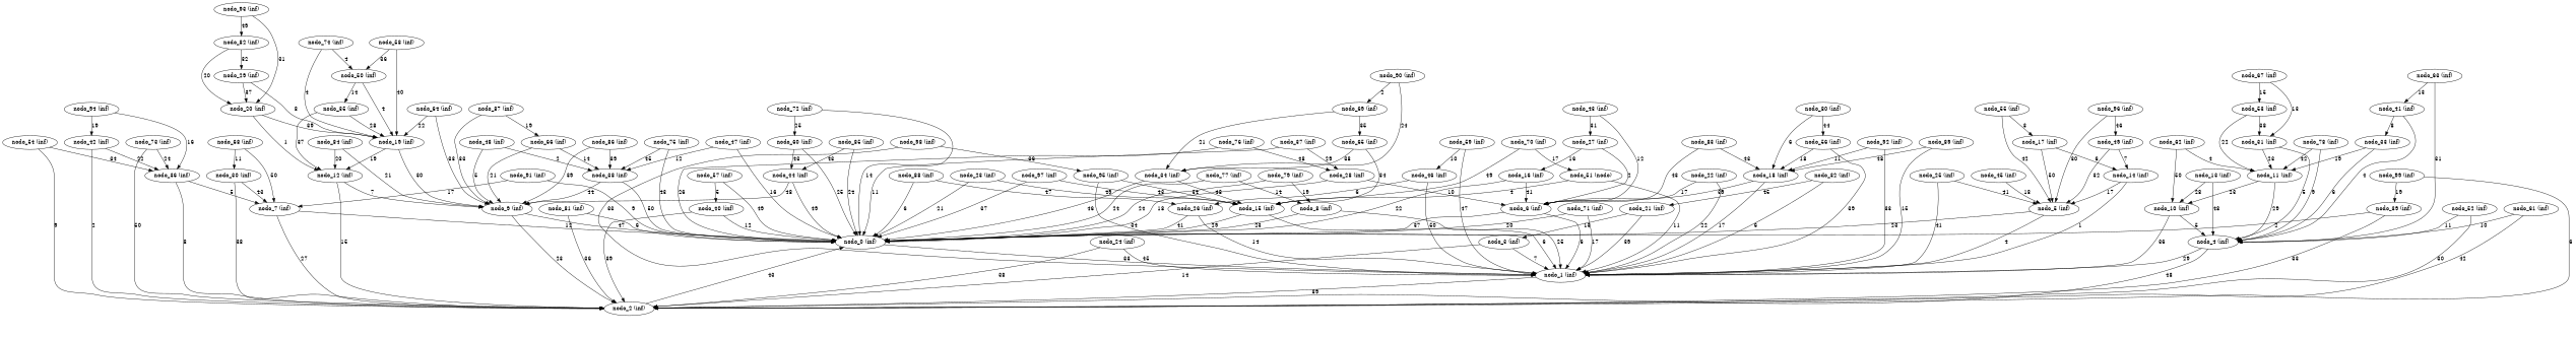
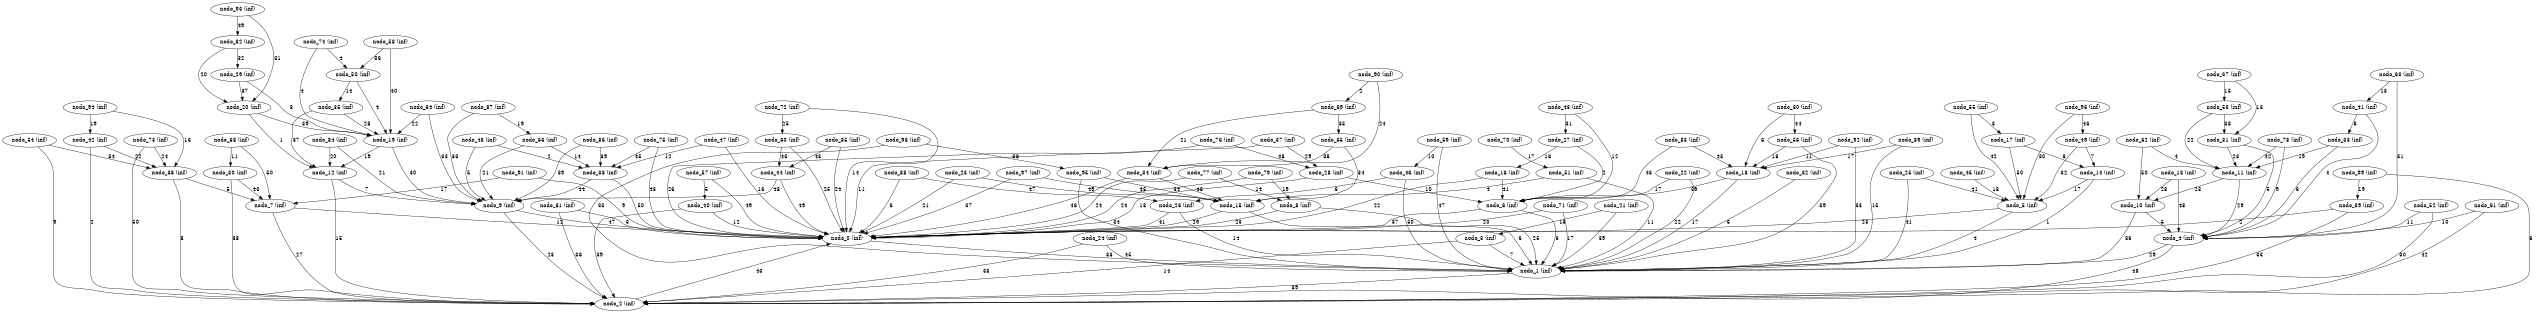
  digraph {
    edge [weight=6]
    "nodo_0 (inf)"
    "nodo_1 (inf)"
    "nodo_2 (inf)"
    "nodo_3 (inf)"
    "nodo_4 (inf)"
    "nodo_5 (inf)"
    "nodo_6 (inf)"
    "nodo_7 (inf)"
    "nodo_8 (inf)"
    "nodo_9 (inf)"
    "nodo_10 (inf)"
    "nodo_11 (inf)"
    "nodo_12 (inf)"
    "nodo_13 (inf)"
    "nodo_14 (inf)"
    "nodo_15 (inf)"
    "nodo_16 (inf)"
    "nodo_17 (inf)"
    "nodo_18 (inf)"
    "nodo_19 (inf)"
    "nodo_20 (inf)"
    "nodo_21 (inf)"
    "nodo_22 (inf)"
    "nodo_23 (inf)"
    "nodo_24 (inf)"
    "nodo_25 (inf)"
    "nodo_26 (inf)"
    "nodo_27 (inf)"
    "nodo_28 (inf)"
    "nodo_29 (inf)"
    "nodo_30 (inf)"
    "nodo_31 (inf)"
    "nodo_32 (inf)"
    "nodo_33 (inf)"
    "nodo_34 (inf)"
    "nodo_35 (inf)"
    "nodo_36 (inf)"
    "nodo_37 (inf)"
    "nodo_38 (inf)"
    "nodo_39 (inf)"
    "nodo_40 (inf)"
    "nodo_41 (inf)"
    "nodo_42 (inf)"
    "nodo_43 (inf)"
    "nodo_44 (inf)"
    "nodo_45 (inf)"
    "nodo_46 (inf)"
    "nodo_47 (inf)"
    "nodo_48 (inf)"
    "nodo_49 (inf)"
    "nodo_50 (inf)"
-   "nodo_51 (inf)" [label="nodo_51 (nodo)"]
+   "nodo_51 (inf)"
    "nodo_52 (inf)"
    "nodo_53 (inf)"
    "nodo_54 (inf)"
    "nodo_55 (inf)"
    "nodo_56 (inf)"
    "nodo_57 (inf)"
    "nodo_58 (inf)"
    "nodo_59 (inf)"
    "nodo_60 (inf)"
    "nodo_61 (inf)"
    "nodo_62 (inf)"
    "nodo_63 (inf)"
    "nodo_64 (inf)"
    "nodo_65 (inf)"
    "nodo_66 (inf)"
    "nodo_67 (inf)"
    "nodo_68 (inf)"
    "nodo_69 (inf)"
    "nodo_70 (inf)"
    "nodo_71 (inf)"
    "nodo_72 (inf)"
    "nodo_73 (inf)"
    "nodo_74 (inf)"
    "nodo_75 (inf)"
    "nodo_76 (inf)"
    "nodo_77 (inf)"
    "nodo_78 (inf)"
    "nodo_79 (inf)"
    "nodo_80 (inf)"
    "nodo_81 (inf)"
    "nodo_82 (inf)"
    "nodo_83 (inf)"
    "nodo_84 (inf)"
    "nodo_85 (inf)"
    "nodo_86 (inf)"
    "nodo_87 (inf)"
    "nodo_88 (inf)"
    "nodo_89 (inf)"
    "nodo_90 (inf)"
    "nodo_91 (inf)"
    "nodo_92 (inf)"
    "nodo_93 (inf)"
    "nodo_94 (inf)"
    "nodo_95 (inf)"
    "nodo_96 (inf)"
    "nodo_97 (inf)"
    "nodo_98 (inf)"
    "nodo_99 (inf)"
    "nodo_0 (inf)" -> "nodo_1 (inf)" [label=33 weight=33]
    "nodo_1 (inf)" -> "nodo_2 (inf)" [label=39 weight=39]
    "nodo_2 (inf)" -> "nodo_0 (inf)" [label=43 weight=43]
    "nodo_3 (inf)" -> "nodo_1 (inf)" [label=7 weight=7]
    "nodo_3 (inf)" -> "nodo_2 (inf)" [label=14 weight=14]
    "nodo_4 (inf)" -> "nodo_1 (inf)" [label=29 weight=29]
    "nodo_4 (inf)" -> "nodo_2 (inf)" [label=48 weight=48]
    "nodo_5 (inf)" -> "nodo_0 (inf)" [label=23 weight=23]
    "nodo_5 (inf)" -> "nodo_1 (inf)" [label=4 weight=4]
    "nodo_6 (inf)" -> "nodo_0 (inf)" [label=37 weight=37]
    "nodo_6 (inf)" -> "nodo_1 (inf)" [label=6]
    "nodo_7 (inf)" -> "nodo_0 (inf)" [label=12 weight=12]
    "nodo_7 (inf)" -> "nodo_2 (inf)" [label=27 weight=27]
    "nodo_8 (inf)" -> "nodo_0 (inf)" [label=23 weight=23]
    "nodo_8 (inf)" -> "nodo_1 (inf)" [label=25 weight=25]
    "nodo_9 (inf)" -> "nodo_0 (inf)" [label=47 weight=47]
    "nodo_9 (inf)" -> "nodo_2 (inf)" [label=23 weight=23]
    "nodo_10 (inf)" -> "nodo_1 (inf)" [label=36 weight=36]
    "nodo_10 (inf)" -> "nodo_4 (inf)" [label=5 weight=5]
    "nodo_11 (inf)" -> "nodo_4 (inf)" [label=29 weight=29]
    "nodo_11 (inf)" -> "nodo_10 (inf)" [label=23 weight=23]
    "nodo_12 (inf)" -> "nodo_2 (inf)" [label=15 weight=15]
    "nodo_12 (inf)" -> "nodo_9 (inf)" [label=7 weight=7]
    "nodo_13 (inf)" -> "nodo_4 (inf)" [label=48 weight=48]
    "nodo_13 (inf)" -> "nodo_10 (inf)" [label=28 weight=28]
    "nodo_14 (inf)" -> "nodo_1 (inf)" [label=1 weight=1]
    "nodo_14 (inf)" -> "nodo_5 (inf)" [label=17 weight=17]
    "nodo_15 (inf)" -> "nodo_0 (inf)" [label=29 weight=29]
    "nodo_15 (inf)" -> "nodo_1 (inf)" [label=6]
    "nodo_16 (inf)" -> "nodo_0 (inf)" [label=22 weight=22]
    "nodo_16 (inf)" -> "nodo_6 (inf)" [label=41 weight=41]
    "nodo_17 (inf)" -> "nodo_5 (inf)" [label=50 weight=50]
    "nodo_17 (inf)" -> "nodo_14 (inf)" [label=6]
    "nodo_18 (inf)" -> "nodo_1 (inf)" [label=17 weight=17]
    "nodo_18 (inf)" -> "nodo_6 (inf)" [label=39 weight=39]
    "nodo_19 (inf)" -> "nodo_9 (inf)" [label=30 weight=30]
    "nodo_19 (inf)" -> "nodo_12 (inf)" [label=19 weight=19]
    "nodo_20 (inf)" -> "nodo_12 (inf)" [label=1 weight=1]
    "nodo_20 (inf)" -> "nodo_19 (inf)" [label=39 weight=39]
    "nodo_21 (inf)" -> "nodo_1 (inf)" [label=39 weight=39]
    "nodo_21 (inf)" -> "nodo_3 (inf)" [label=13 weight=13]
    "nodo_22 (inf)" -> "nodo_1 (inf)" [label=22 weight=22]
    "nodo_22 (inf)" -> "nodo_6 (inf)" [label=17 weight=17]
    "nodo_23 (inf)" -> "nodo_0 (inf)" [label=21 weight=21]
    "nodo_23 (inf)" -> "nodo_15 (inf)" [label=49 weight=49]
    "nodo_24 (inf)" -> "nodo_1 (inf)" [label=45 weight=45]
    "nodo_24 (inf)" -> "nodo_2 (inf)" [label=38 weight=38]
    "nodo_25 (inf)" -> "nodo_1 (inf)" [label=41 weight=41]
    "nodo_25 (inf)" -> "nodo_5 (inf)" [label=41 weight=41]
    "nodo_26 (inf)" -> "nodo_0 (inf)" [label=41 weight=41]
    "nodo_26 (inf)" -> "nodo_1 (inf)" [label=14 weight=14]
    "nodo_27 (inf)" -> "nodo_6 (inf)" [label=2 weight=2]
    "nodo_27 (inf)" -> "nodo_16 (inf)" [label=16 weight=16]
    "nodo_28 (inf)" -> "nodo_0 (inf)" [label=18 weight=18]
    "nodo_28 (inf)" -> "nodo_6 (inf)" [label=10 weight=10]
    "nodo_29 (inf)" -> "nodo_19 (inf)" [label=8 weight=8]
    "nodo_29 (inf)" -> "nodo_20 (inf)" [label=37 weight=37]
    "nodo_30 (inf)" -> "nodo_2 (inf)" [label=38 weight=38]
    "nodo_30 (inf)" -> "nodo_7 (inf)" [label=43 weight=43]
    "nodo_31 (inf)" -> "nodo_4 (inf)" [label=5 weight=5]
    "nodo_31 (inf)" -> "nodo_11 (inf)" [label=23 weight=23]
    "nodo_32 (inf)" -> "nodo_1 (inf)" [label=6]
-   "nodo_32 (inf)" -> "nodo_21 (inf)" [label=45 weight=45]
    "nodo_33 (inf)" -> "nodo_4 (inf)" [label=6]
    "nodo_33 (inf)" -> "nodo_11 (inf)" [label=19 weight=19]
    "nodo_34 (inf)" -> "nodo_0 (inf)" [label=46 weight=46]
    "nodo_34 (inf)" -> "nodo_15 (inf)" [label=48 weight=48]
    "nodo_35 (inf)" -> "nodo_12 (inf)" [label=37 weight=37]
    "nodo_35 (inf)" -> "nodo_19 (inf)" [label=28 weight=28]
    "nodo_36 (inf)" -> "nodo_2 (inf)" [label=8 weight=8]
    "nodo_36 (inf)" -> "nodo_7 (inf)" [label=5 weight=5]
    "nodo_37 (inf)" -> "nodo_0 (inf)" [label=11 weight=11]
    "nodo_37 (inf)" -> "nodo_28 (inf)" [label=29 weight=29]
    "nodo_38 (inf)" -> "nodo_0 (inf)" [label=50 weight=50]
    "nodo_38 (inf)" -> "nodo_9 (inf)" [label=44 weight=44]
    "nodo_39 (inf)" -> "nodo_0 (inf)" [label=2 weight=2]
    "nodo_39 (inf)" -> "nodo_2 (inf)" [label=33 weight=33]
    "nodo_40 (inf)" -> "nodo_0 (inf)" [label=12 weight=12]
    "nodo_40 (inf)" -> "nodo_2 (inf)" [label=39 weight=39]
    "nodo_41 (inf)" -> "nodo_4 (inf)" [label=4 weight=4]
    "nodo_41 (inf)" -> "nodo_33 (inf)" [label=8 weight=8]
    "nodo_42 (inf)" -> "nodo_2 (inf)" [label=2 weight=2]
    "nodo_42 (inf)" -> "nodo_36 (inf)" [label=22 weight=22]
    "nodo_43 (inf)" -> "nodo_6 (inf)" [label=12 weight=12]
    "nodo_43 (inf)" -> "nodo_27 (inf)" [label=31 weight=31]
    "nodo_44 (inf)" -> "nodo_0 (inf)" [label=49 weight=49]
    "nodo_44 (inf)" -> "nodo_9 (inf)" [label=48 weight=48]
    "nodo_45 (inf)" -> "nodo_5 (inf)" [label=18 weight=18]
    "nodo_46 (inf)" -> "nodo_1 (inf)" [label=50 weight=50]
    "nodo_46 (inf)" -> "nodo_26 (inf)" [label=6]
    "nodo_47 (inf)" -> "nodo_0 (inf)" [label=16 weight=16]
    "nodo_47 (inf)" -> "nodo_38 (inf)" [label=12 weight=12]
    "nodo_48 (inf)" -> "nodo_9 (inf)" [label=5 weight=5]
    "nodo_48 (inf)" -> "nodo_38 (inf)" [label=2 weight=2]
    "nodo_49 (inf)" -> "nodo_5 (inf)" [label=32 weight=32]
    "nodo_49 (inf)" -> "nodo_14 (inf)" [label=7 weight=7]
    "nodo_50 (inf)" -> "nodo_19 (inf)" [label=4 weight=4]
    "nodo_50 (inf)" -> "nodo_35 (inf)" [label=14 weight=14]
    "nodo_51 (inf)" -> "nodo_1 (inf)" [label=11 weight=11]
    "nodo_51 (inf)" -> "nodo_15 (inf)" [label=4 weight=4]
    "nodo_52 (inf)" -> "nodo_2 (inf)" [label=30 weight=30]
    "nodo_52 (inf)" -> "nodo_4 (inf)" [label=11 weight=11]
    "nodo_53 (inf)" -> "nodo_11 (inf)" [label=22 weight=22]
    "nodo_53 (inf)" -> "nodo_31 (inf)" [label=38 weight=38]
    "nodo_54 (inf)" -> "nodo_2 (inf)" [label=9 weight=9]
    "nodo_54 (inf)" -> "nodo_36 (inf)" [label=34 weight=34]
    "nodo_55 (inf)" -> "nodo_5 (inf)" [label=42 weight=42]
    "nodo_55 (inf)" -> "nodo_17 (inf)" [label=3 weight=3]
    "nodo_56 (inf)" -> "nodo_1 (inf)" [label=39 weight=39]
    "nodo_56 (inf)" -> "nodo_18 (inf)" [label=18 weight=18]
    "nodo_57 (inf)" -> "nodo_0 (inf)" [label=49 weight=49]
    "nodo_57 (inf)" -> "nodo_40 (inf)" [label=5 weight=5]
    "nodo_58 (inf)" -> "nodo_19 (inf)" [label=40 weight=40]
    "nodo_58 (inf)" -> "nodo_50 (inf)" [label=36 weight=36]
    "nodo_59 (inf)" -> "nodo_1 (inf)" [label=47 weight=47]
    "nodo_59 (inf)" -> "nodo_46 (inf)" [label=10 weight=10]
    "nodo_60 (inf)" -> "nodo_0 (inf)" [label=25 weight=25]
    "nodo_60 (inf)" -> "nodo_44 (inf)" [label=43 weight=43]
    "nodo_61 (inf)" -> "nodo_2 (inf)" [label=42 weight=42]
    "nodo_61 (inf)" -> "nodo_4 (inf)" [label=10 weight=10]
    "nodo_62 (inf)" -> "nodo_10 (inf)" [label=50 weight=50]
    "nodo_62 (inf)" -> "nodo_11 (inf)" [label=4 weight=4]
    "nodo_63 (inf)" -> "nodo_4 (inf)" [label=31 weight=31]
    "nodo_63 (inf)" -> "nodo_41 (inf)" [label=13 weight=13]
    "nodo_64 (inf)" -> "nodo_9 (inf)" [label=33 weight=33]
    "nodo_64 (inf)" -> "nodo_19 (inf)" [label=22 weight=22]
    "nodo_65 (inf)" -> "nodo_15 (inf)" [label=34 weight=34]
    "nodo_65 (inf)" -> "nodo_34 (inf)" [label=38 weight=38]
    "nodo_66 (inf)" -> "nodo_9 (inf)" [label=21 weight=21]
    "nodo_66 (inf)" -> "nodo_38 (inf)" [label=14 weight=14]
    "nodo_67 (inf)" -> "nodo_31 (inf)" [label=13 weight=13]
    "nodo_67 (inf)" -> "nodo_53 (inf)" [label=15 weight=15]
    "nodo_68 (inf)" -> "nodo_7 (inf)" [label=50 weight=50]
    "nodo_68 (inf)" -> "nodo_30 (inf)" [label=11 weight=11]
    "nodo_69 (inf)" -> "nodo_34 (inf)" [label=21 weight=21]
    "nodo_69 (inf)" -> "nodo_65 (inf)" [label=35 weight=35]
-   "nodo_70 (inf)" -> "nodo_15 (inf)" [label=49 weight=49]
    "nodo_70 (inf)" -> "nodo_51 (inf)" [label=17 weight=17]
    "nodo_71 (inf)" -> "nodo_0 (inf)" [label=20 weight=20]
    "nodo_71 (inf)" -> "nodo_1 (inf)" [label=17 weight=17]
    "nodo_72 (inf)" -> "nodo_0 (inf)" [label=14 weight=14]
    "nodo_72 (inf)" -> "nodo_60 (inf)" [label=25 weight=25]
    "nodo_73 (inf)" -> "nodo_2 (inf)" [label=50 weight=50]
    "nodo_73 (inf)" -> "nodo_36 (inf)" [label=24 weight=24]
    "nodo_74 (inf)" -> "nodo_19 (inf)" [label=4 weight=4]
    "nodo_74 (inf)" -> "nodo_50 (inf)" [label=4 weight=4]
    "nodo_75 (inf)" -> "nodo_0 (inf)" [label=43 weight=43]
    "nodo_75 (inf)" -> "nodo_38 (inf)" [label=45 weight=45]
    "nodo_76 (inf)" -> "nodo_0 (inf)" [label=26 weight=26]
    "nodo_76 (inf)" -> "nodo_28 (inf)" [label=48 weight=48]
    "nodo_77 (inf)" -> "nodo_0 (inf)" [label=24 weight=24]
    "nodo_77 (inf)" -> "nodo_8 (inf)" [label=14 weight=14]
    "nodo_78 (inf)" -> "nodo_4 (inf)" [label=9 weight=9]
    "nodo_78 (inf)" -> "nodo_11 (inf)" [label=42 weight=42]
    "nodo_79 (inf)" -> "nodo_0 (inf)" [label=24 weight=24]
    "nodo_79 (inf)" -> "nodo_8 (inf)" [label=19 weight=19]
    "nodo_80 (inf)" -> "nodo_18 (inf)" [label=6]
    "nodo_80 (inf)" -> "nodo_56 (inf)" [label=44 weight=44]
    "nodo_81 (inf)" -> "nodo_0 (inf)" [label=6]
    "nodo_81 (inf)" -> "nodo_2 (inf)" [label=36 weight=36]
    "nodo_82 (inf)" -> "nodo_20 (inf)" [label=20 weight=20]
    "nodo_82 (inf)" -> "nodo_29 (inf)" [label=32 weight=32]
    "nodo_83 (inf)" -> "nodo_6 (inf)" [label=43 weight=43]
    "nodo_83 (inf)" -> "nodo_18 (inf)" [label=43 weight=43]
    "nodo_84 (inf)" -> "nodo_9 (inf)" [label=21 weight=21]
    "nodo_84 (inf)" -> "nodo_12 (inf)" [label=20 weight=20]
    "nodo_85 (inf)" -> "nodo_0 (inf)" [label=24 weight=24]
    "nodo_85 (inf)" -> "nodo_44 (inf)" [label=43 weight=43]
    "nodo_86 (inf)" -> "nodo_9 (inf)" [label=39 weight=39]
    "nodo_86 (inf)" -> "nodo_38 (inf)" [label=39 weight=39]
    "nodo_87 (inf)" -> "nodo_9 (inf)" [label=33 weight=33]
    "nodo_87 (inf)" -> "nodo_66 (inf)" [label=19 weight=19]
    "nodo_88 (inf)" -> "nodo_0 (inf)" [label=6]
    "nodo_88 (inf)" -> "nodo_26 (inf)" [label=47 weight=43]
    "nodo_89 (inf)" -> "nodo_1 (inf)" [label=15 weight=15]
-   "nodo_89 (inf)" -> "nodo_18 (inf)" [label=48 weight=17]
+   "nodo_89 (inf)" -> "nodo_18 (inf)" [label=17 weight=17]
    "nodo_90 (inf)" -> "nodo_34 (inf)" [label=24 weight=24]
    "nodo_90 (inf)" -> "nodo_69 (inf)" [label=2 weight=2]
    "nodo_91 (inf)" -> "nodo_0 (inf)" [label=9 weight=9]
    "nodo_91 (inf)" -> "nodo_7 (inf)" [label=17 weight=17]
    "nodo_92 (inf)" -> "nodo_1 (inf)" [label=33 weight=33]
    "nodo_92 (inf)" -> "nodo_18 (inf)" [label=11 weight=11]
    "nodo_93 (inf)" -> "nodo_20 (inf)" [label=31 weight=31]
    "nodo_93 (inf)" -> "nodo_82 (inf)" [label=49 weight=49]
    "nodo_94 (inf)" -> "nodo_36 (inf)" [label=16 weight=16]
    "nodo_94 (inf)" -> "nodo_42 (inf)" [label=19 weight=19]
    "nodo_95 (inf)" -> "nodo_1 (inf)" [label=34 weight=34]
    "nodo_95 (inf)" -> "nodo_15 (inf)" [label=34 weight=34]
    "nodo_96 (inf)" -> "nodo_5 (inf)" [label=30 weight=30]
    "nodo_96 (inf)" -> "nodo_49 (inf)" [label=46 weight=46]
    "nodo_97 (inf)" -> "nodo_0 (inf)" [label=37 weight=37]
    "nodo_97 (inf)" -> "nodo_15 (inf)" [label=43 weight=43]
    "nodo_98 (inf)" -> "nodo_1 (inf)" [label=33 weight=33]
    "nodo_98 (inf)" -> "nodo_95 (inf)" [label=36 weight=36]
    "nodo_99 (inf)" -> "nodo_2 (inf)" [label=6]
    "nodo_99 (inf)" -> "nodo_39 (inf)" [label=19 weight=19]
  }
